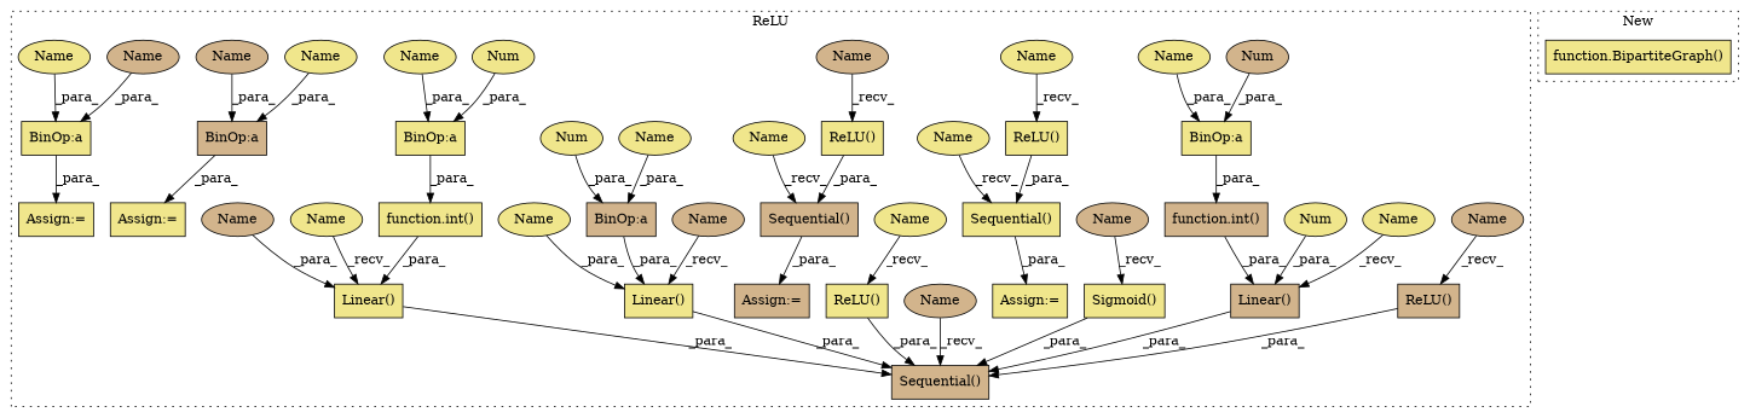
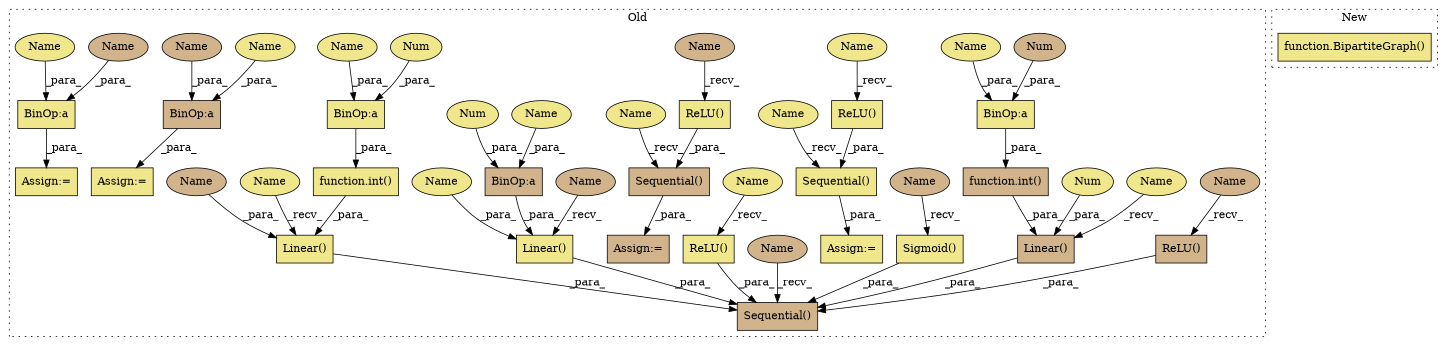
  digraph {
    node [a=87 l=2 s=2326 shape=ellipse style=filled fillcolor=khaki]
    n1 [a=75 l="27,10" label="Sequential()" s="2061,2338" shape=box fillcolor=tan]
    n2 [a=82 l=1 label="BinOp:a" s=2116 shape=box fillcolor=tan]
    n3 [a=82 l=1 label="BinOp:a" s=2231 shape=box]
    n4 [a=82 l=1 label="BinOp:a" s=2305 shape=box]
    n5 [a=75 l="4,1" label="function.int()" s="2208,2233" shape=box]
    n6 [a=75 l=12 label="Sigmoid()" shape=box]
    n7 [a=75 l="4,1" label="function.int()" s="2282,2307" shape=box fillcolor=tan]
    n8 [a=82 l=3 label="BinOp:a" s=2755 shape=box fillcolor=tan]
    n9 [a=82 l=3 label="BinOp:a" s=2911 shape=box]
    n10 [a=75 l="27,10" label="Sequential()" s="2540,2640" shape=box fillcolor=tan]
    n11 [a=76 l=1 label=Num s=2232]
    n12 [a=75 l="27,10" label="Sequential()" s="2403,2503" shape=box]
    n13 [a=76 l=1 label=Num s=2117]
    n14 [a=76 l=1 label=Num s=2306 fillcolor=tan]
    n15 [a=68 l=3 label="Assign:=" s=2711 shape=box]
    n16 [a=68 l=3 label="Assign:=" s=2537 shape=box fillcolor=tan]
    n17 [a=75 l=9 label="ReLU()" s=2154 shape=box fillcolor=tan]
    n18 [a=68 l=3 label="Assign:=" s=2400 shape=box]
    n19 [a=68 l=3 label="Assign:=" s=2867 shape=box]
    n20 [a=75 l=9 label="ReLU()" s=2249 shape=box]
    n21 [a=75 l="10,1" label="Linear()" s="2272,2311" shape=box fillcolor=tan]
    n22 [a=76 l=1 label=Num s=2310]
    n23 [a=75 l=9 label="ReLU()" s=2631 shape=box]
    n24 [a=75 l="10,1" label="Linear()" s="2088,2139" shape=box]
    n25 [a=75 l=9 label="ReLU()" s=2494 shape=box]
    n26 [a=75 l="10,1" label="Linear()" s="2177,2234" shape=box]
    n27 [label=Name s=2154 fillcolor=tan]
    n28 [label=Name s=2540]
    n29 [label=Name s=2403]
    n30 [label=Name s=2272]
    n31 [label=Name fillcolor=tan]
    n32 [label=Name s=2494]
    n33 [label=Name s=2249]
    n34 [label=Name s=2088 fillcolor=tan]
    n35 [label=Name s=2061 fillcolor=tan]
    n36 [label=Name s=2177]
    n37 [label=Name s=2631 fillcolor=tan]
    n38 [l=19 label=Name s=2286]
    n39 [l=19 label=Name s=2212]
    n40 [l=19 label=Name s=2120]
    n41 [l=19 label=Name s=2914 fillcolor=tan]
    n42 [l=19 label=Name s=2187 fillcolor=tan]
    n43 [l=19 label=Name s=2758]
    n44 [l=18 label=Name s=2737 fillcolor=tan]
    n45 [l=18 label=Name s=2098]
    n46 [l=18 label=Name s=2893]
    n47 [a=75 l="28,10" label="function.BipartiteGraph()" s="4629,4730" shape=box]
    subgraph cluster_1 {
-     label=ReLU
+     label=Old
      style=dotted
      n1
      n2
      n3
      n4
      n5
      n6
      n7
      n8
      n9
      n10
      n11
      n12
      n13
      n14
      n15
      n16
      n17
      n18
      n19
      n20
      n21
      n22
      n23
      n24
      n25
      n26
      n27
      n28
      n29
      n30
      n31
      n32
      n33
      n34
      n35
      n36
      n37
      n38
      n39
      n40
      n41
      n42
      n43
      n44
      n45
      n46
    }
    subgraph cluster_2 {
      label=New
      style=dotted
      n47
    }
    n2 -> n24 [label=_para_]
    n3 -> n5 [label=_para_]
    n4 -> n7 [label=_para_]
    n5 -> n26 [label=_para_]
    n6 -> n1 [label=_para_]
    n7 -> n21 [label=_para_]
    n8 -> n15 [label=_para_]
    n9 -> n19 [label=_para_]
    n10 -> n16 [label=_para_]
    n11 -> n3 [label=_para_]
    n12 -> n18 [label=_para_]
    n13 -> n2 [label=_para_]
    n14 -> n4 [label=_para_]
    n17 -> n1 [label=_para_]
    n20 -> n1 [label=_para_]
    n21 -> n1 [label=_para_]
    n22 -> n21 [label=_para_]
    n23 -> n10 [label=_para_]
    n24 -> n1 [label=_para_]
    n25 -> n12 [label=_para_]
    n26 -> n1 [label=_para_]
    n27 -> n17 [label=_recv_]
    n28 -> n10 [label=_recv_]
    n29 -> n12 [label=_recv_]
    n30 -> n21 [label=_recv_]
    n31 -> n6 [label=_recv_]
    n32 -> n25 [label=_recv_]
    n33 -> n20 [label=_recv_]
    n34 -> n24 [label=_recv_]
    n35 -> n1 [label=_recv_]
    n36 -> n26 [label=_recv_]
    n37 -> n23 [label=_recv_]
    n38 -> n4 [label=_para_]
    n39 -> n3 [label=_para_]
    n40 -> n24 [label=_para_]
    n41 -> n9 [label=_para_]
    n42 -> n26 [label=_para_]
    n43 -> n8 [label=_para_]
    n44 -> n8 [label=_para_]
    n45 -> n2 [label=_para_]
    n46 -> n9 [label=_para_]
  }
